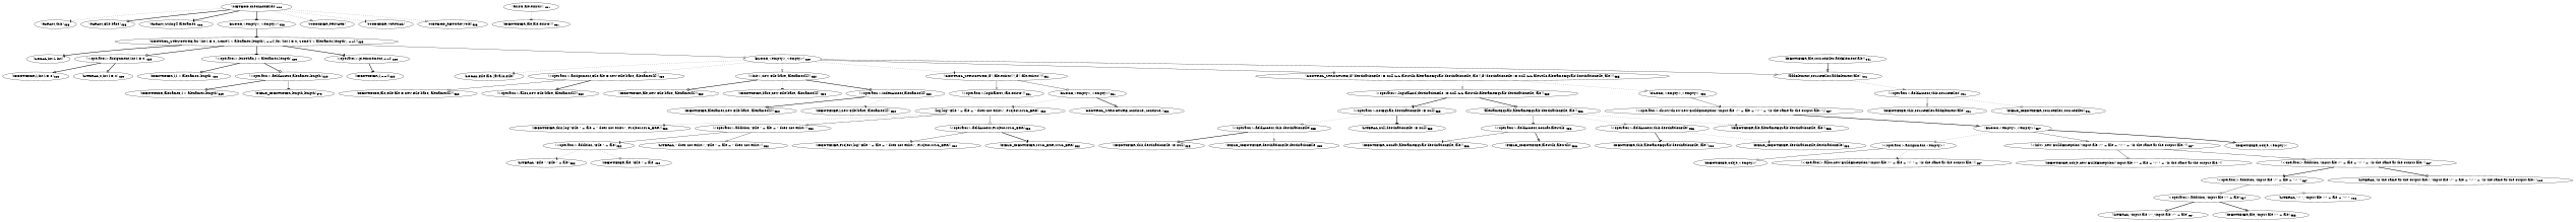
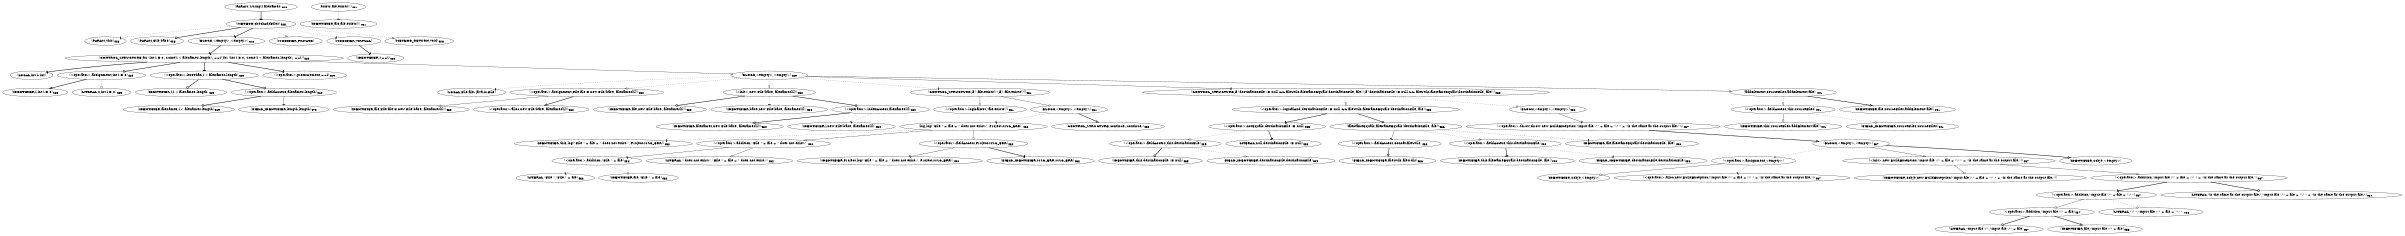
  digraph {
    edge [arrowhead=tee style=bold]
    n1 [label=<(METHOD,checkAddFiles)<SUB>428</SUB>>]
    n2 [label=<(PARAM,this)<SUB>428</SUB>>]
    n3 [label=<(PARAM,File base)<SUB>428</SUB>>]
    n4 [label=<(PARAM,String[] filenames)<SUB>428</SUB>>]
    n5 [label=<(BLOCK,&lt;empty&gt;,&lt;empty&gt;)<SUB>428</SUB>>]
    n6 [label=<(MODIFIER,PRIVATE)>]
    n7 [label=<(MODIFIER,VIRTUAL)>]
    n8 [label=<(METHOD_RETURN,void)<SUB>428</SUB>>]
    n9 [label=<(CONTROL_STRUCTURE,for (int i = 0; Some(i &lt; filenames.length); ++i),for (int i = 0; Some(i &lt; filenames.length); ++i))<SUB>429</SUB>>]
    n10 [label=<(LOCAL,int i: int)>]
    n11 [label=<(&lt;operator&gt;.assignment,int i = 0)<SUB>429</SUB>>]
    n12 [label=<(&lt;operator&gt;.lessThan,i &lt; filenames.length)<SUB>429</SUB>>]
    n13 [label=<(&lt;operator&gt;.preIncrement,++i)<SUB>429</SUB>>]
    n14 [label=<(BLOCK,&lt;empty&gt;,&lt;empty&gt;)<SUB>429</SUB>>]
    n15 [label=<(IDENTIFIER,i,int i = 0)<SUB>429</SUB>>]
    n16 [label=<(LITERAL,0,int i = 0)<SUB>429</SUB>>]
    n17 [label=<(IDENTIFIER,i,i &lt; filenames.length)<SUB>429</SUB>>]
    n18 [label=<(&lt;operator&gt;.fieldAccess,filenames.length)<SUB>429</SUB>>]
    n19 [label=<(IDENTIFIER,i,++i)<SUB>429</SUB>>]
    n20 [label=<(LOCAL,File file: java.io.File)>]
    n21 [label=<(&lt;operator&gt;.assignment,File file = new File(base, filenames[i]))<SUB>430</SUB>>]
    n22 [label=<(&lt;init&gt;,new File(base, filenames[i]))<SUB>430</SUB>>]
    n23 [label=<(CONTROL_STRUCTURE,if (!file.exists()),if (!file.exists()))<SUB>431</SUB>>]
    n24 [label=<(CONTROL_STRUCTURE,if (destinationFile != null &amp;&amp; fileUtils.fileNameEquals(destinationFile, file)),if (destinationFile != null &amp;&amp; fileUtils.fileNameEquals(destinationFile, file)))<SUB>435</SUB>>]
    n25 [label=<(addElement,sourceFiles.addElement(file))<SUB>441</SUB>>]
    n26 [label=<(IDENTIFIER,filenames,i &lt; filenames.length)<SUB>429</SUB>>]
    n27 [label=<(FIELD_IDENTIFIER,length,length)<SUB>479</SUB>>]
    n28 [label=<(IDENTIFIER,file,File file = new File(base, filenames[i]))<SUB>430</SUB>>]
    n29 [label=<(&lt;operator&gt;.alloc,new File(base, filenames[i]))<SUB>430</SUB>>]
    n30 [label=<(IDENTIFIER,file,new File(base, filenames[i]))<SUB>430</SUB>>]
    n31 [label=<(IDENTIFIER,base,new File(base, filenames[i]))<SUB>430</SUB>>]
    n32 [label=<(&lt;operator&gt;.indexAccess,filenames[i])<SUB>430</SUB>>]
    n33 [label=<(&lt;operator&gt;.logicalNot,!file.exists())<SUB>431</SUB>>]
    n34 [label=<(BLOCK,&lt;empty&gt;,&lt;empty&gt;)<SUB>431</SUB>>]
    n35 [label=<(&lt;operator&gt;.logicalAnd,destinationFile != null &amp;&amp; fileUtils.fileNameEquals(destinationFile, file))<SUB>435</SUB>>]
    n36 [label=<(BLOCK,&lt;empty&gt;,&lt;empty&gt;)<SUB>436</SUB>>]
    n37 [label=<(&lt;operator&gt;.fieldAccess,this.sourceFiles)<SUB>441</SUB>>]
    n38 [label=<(IDENTIFIER,file,sourceFiles.addElement(file))<SUB>441</SUB>>]
    n39 [label=<(IDENTIFIER,filenames,new File(base, filenames[i]))<SUB>430</SUB>>]
    n40 [label=<(IDENTIFIER,i,new File(base, filenames[i]))<SUB>430</SUB>>]
    n41 [label=<(log,log(&quot;File &quot; + file + &quot; does not exist.&quot;, Project.MSG_ERR))<SUB>432</SUB>>]
    n42 [label=<(CONTROL_STRUCTURE,continue;,continue;)<SUB>433</SUB>>]
    n43 [label=<(exists,file.exists())<SUB>431</SUB>>]
    n44 [label=<(IDENTIFIER,file,file.exists())<SUB>431</SUB>>]
    n45 [label=<(IDENTIFIER,this,log(&quot;File &quot; + file + &quot; does not exist.&quot;, Project.MSG_ERR))<SUB>432</SUB>>]
    n46 [label=<(&lt;operator&gt;.addition,&quot;File &quot; + file + &quot; does not exist.&quot;)<SUB>432</SUB>>]
    n47 [label=<(&lt;operator&gt;.fieldAccess,Project.MSG_ERR)<SUB>432</SUB>>]
    n48 [label=<(&lt;operator&gt;.addition,&quot;File &quot; + file)<SUB>432</SUB>>]
    n49 [label=<(LITERAL,&quot; does not exist.&quot;,&quot;File &quot; + file + &quot; does not exist.&quot;)<SUB>432</SUB>>]
    n50 [label=<(IDENTIFIER,Project,log(&quot;File &quot; + file + &quot; does not exist.&quot;, Project.MSG_ERR))<SUB>432</SUB>>]
    n51 [label=<(FIELD_IDENTIFIER,MSG_ERR,MSG_ERR)<SUB>432</SUB>>]
    n52 [label=<(LITERAL,&quot;File &quot;,&quot;File &quot; + file)<SUB>432</SUB>>]
    n53 [label=<(IDENTIFIER,file,&quot;File &quot; + file)<SUB>432</SUB>>]
    n54 [label=<(&lt;operator&gt;.notEquals,destinationFile != null)<SUB>435</SUB>>]
    n55 [label=<(fileNameEquals,fileNameEquals(destinationFile, file))<SUB>436</SUB>>]
    n56 [label=<(&lt;operator&gt;.throw,throw new BuildException(&quot;Input file \&quot;&quot; + file + &quot;\&quot; &quot; + &quot;is the same as the output file.&quot;);)<SUB>437</SUB>>]
    n57 [label=<(&lt;operator&gt;.fieldAccess,this.destinationFile)<SUB>435</SUB>>]
    n58 [label=<(LITERAL,null,destinationFile != null)<SUB>433</SUB>>]
    n59 [label=<(&lt;operator&gt;.fieldAccess,Concat.fileUtils)<SUB>436</SUB>>]
    n60 [label=<(&lt;operator&gt;.fieldAccess,this.destinationFile)<SUB>436</SUB>>]
    n61 [label=<(IDENTIFIER,file,fileNameEquals(destinationFile, file))<SUB>436</SUB>>]
    n62 [label=<(IDENTIFIER,this,destinationFile != null)<SUB>435</SUB>>]
    n63 [label=<(FIELD_IDENTIFIER,destinationFile,destinationFile)<SUB>435</SUB>>]
-   n64 [label=<(IDENTIFIER,Concat,fileNameEquals(destinationFile, file))<SUB>436</SUB>>]
    n65 [label=<(FIELD_IDENTIFIER,fileUtils,fileUtils)<SUB>436</SUB>>]
    n66 [label=<(IDENTIFIER,this,fileNameEquals(destinationFile, file))<SUB>436</SUB>>]
    n67 [label=<(FIELD_IDENTIFIER,destinationFile,destinationFile)<SUB>436</SUB>>]
    n68 [label=<(BLOCK,&lt;empty&gt;,&lt;empty&gt;)<SUB>437</SUB>>]
    n69 [label=<(&lt;operator&gt;.assignment,&lt;empty&gt;)>]
    n70 [label=<(&lt;init&gt;,new BuildException(&quot;Input file \&quot;&quot; + file + &quot;\&quot; &quot; + &quot;is the same as the output file.&quot;))<SUB>437</SUB>>]
    n71 [label=<(IDENTIFIER,$obj9,&lt;empty&gt;)>]
    n72 [label=<(IDENTIFIER,$obj9,&lt;empty&gt;)>]
    n73 [label=<(&lt;operator&gt;.alloc,new BuildException(&quot;Input file \&quot;&quot; + file + &quot;\&quot; &quot; + &quot;is the same as the output file.&quot;))<SUB>437</SUB>>]
    n74 [label=<(IDENTIFIER,$obj9,new BuildException(&quot;Input file \&quot;&quot; + file + &quot;\&quot; &quot; + &quot;is the same as the output file.&quot;))>]
    n75 [label=<(&lt;operator&gt;.addition,&quot;Input file \&quot;&quot; + file + &quot;\&quot; &quot; + &quot;is the same as the output file.&quot;)<SUB>437</SUB>>]
    n76 [label=<(&lt;operator&gt;.addition,&quot;Input file \&quot;&quot; + file + &quot;\&quot; &quot;)<SUB>437</SUB>>]
    n77 [label=<(LITERAL,&quot;is the same as the output file.&quot;,&quot;Input file \&quot;&quot; + file + &quot;\&quot; &quot; + &quot;is the same as the output file.&quot;)<SUB>439</SUB>>]
    n78 [label=<(&lt;operator&gt;.addition,&quot;Input file \&quot;&quot; + file)<SUB>437</SUB>>]
    n79 [label=<(LITERAL,&quot;\&quot; &quot;,&quot;Input file \&quot;&quot; + file + &quot;\&quot; &quot;)<SUB>438</SUB>>]
    n80 [label=<(LITERAL,&quot;Input file \&quot;&quot;,&quot;Input file \&quot;&quot; + file)<SUB>437</SUB>>]
    n81 [label=<(IDENTIFIER,file,&quot;Input file \&quot;&quot; + file)<SUB>438</SUB>>]
    n82 [label=<(IDENTIFIER,this,sourceFiles.addElement(file))<SUB>441</SUB>>]
    n83 [label=<(FIELD_IDENTIFIER,sourceFiles,sourceFiles)<SUB>441</SUB>>]
    n1 -> n2 [style=dotted]
    n1 -> n3 [arrowhead=odot]
-   n1 -> n4
+   n4 -> n1
    n1 -> n5
    n1 -> n6 [arrowhead=onormal style=dotted]
    n1 -> n7 [style=dotted]
    n1 -> n8 [arrowhead=onormal style=dotted]
    n5 -> n9
    n9 -> n10
    n9 -> n11 [arrowhead=odot]
    n9 -> n12
    n9 -> n13
    n9 -> n14 [arrowhead=odot style=solid]
    n11 -> n15 [arrowhead=onormal]
-   n11 -> n16 [arrowhead=odot]
+   n11 -> n16 [arrowhead=odot style=dotted]
    n12 -> n17 [arrowhead=odot]
    n12 -> n18 [arrowhead=odot]
-   n13 -> n19
+   n7 -> n19
    n14 -> n20 [style=dotted]
    n14 -> n21 [arrowhead=onormal style=dotted]
    n14 -> n22 [arrowhead=onormal style=dotted]
    n14 -> n23 [style=dotted]
    n14 -> n24 [style=solid]
    n14 -> n25 [arrowhead=onormal style=solid]
    n18 -> n26 [arrowhead=odot]
    n18 -> n27 [style=solid]
    n21 -> n28 [arrowhead=onormal style=solid]
    n21 -> n29 [arrowhead=onormal]
    n22 -> n30 [arrowhead=odot]
    n22 -> n31 [style=dotted]
    n22 -> n32 [arrowhead=odot]
    n23 -> n33 [arrowhead=odot style=solid]
    n23 -> n34 [arrowhead=odot style=solid]
    n24 -> n35 [arrowhead=onormal style=dotted]
    n24 -> n36 [arrowhead=odot style=dotted]
    n25 -> n37 [arrowhead=onormal style=dotted]
-   n38 -> n25 [arrowhead=onormal]
+   n25 -> n38 [arrowhead=onormal]
    n32 -> n39 [arrowhead=onormal]
    n32 -> n40 [style=dotted]
    n34 -> n41 [style=dotted]
    n34 -> n42 [arrowhead=onormal]
    n35 -> n54
    n35 -> n55 [arrowhead=odot]
    n36 -> n56 [style=solid]
    n37 -> n82 [arrowhead=onormal style=solid]
    n37 -> n83 [arrowhead=odot style=dotted]
    n41 -> n45 [style=dotted]
    n41 -> n46 [arrowhead=onormal style=solid]
    n41 -> n47 [arrowhead=odot style=solid]
    n43 -> n44 [style=dotted]
    n46 -> n48 [style=solid]
    n46 -> n49 [arrowhead=onormal style=solid]
    n47 -> n50 [style=solid]
    n47 -> n51
    n48 -> n52 [style=dotted]
    n48 -> n53 [arrowhead=odot style=dotted]
    n54 -> n57 [arrowhead=onormal style=dotted]
    n54 -> n58
    n55 -> n59 [style=solid]
    n55 -> n60 [arrowhead=onormal style=dotted]
    n55 -> n61 [style=dotted]
    n56 -> n68 [arrowhead=onormal]
    n57 -> n62 [arrowhead=odot]
    n57 -> n63 [arrowhead=onormal style=dotted]
-   n59 -> n64 [style=solid]
    n59 -> n65 [arrowhead=onormal]
    n60 -> n66
    n60 -> n67 [style=dotted]
    n68 -> n69 [arrowhead=odot style=dotted]
    n68 -> n70 [arrowhead=onormal style=solid]
    n68 -> n71 [arrowhead=onormal]
    n69 -> n72 [arrowhead=odot style=solid]
    n69 -> n73 [style=dotted]
    n70 -> n74 [arrowhead=odot style=solid]
    n70 -> n75 [arrowhead=onormal style=solid]
    n75 -> n76
    n75 -> n77 [arrowhead=odot]
    n76 -> n78 [arrowhead=odot style=solid]
    n76 -> n79 [arrowhead=odot style=dotted]
    n78 -> n80 [arrowhead=odot]
    n78 -> n81 [arrowhead=onormal]
  }
